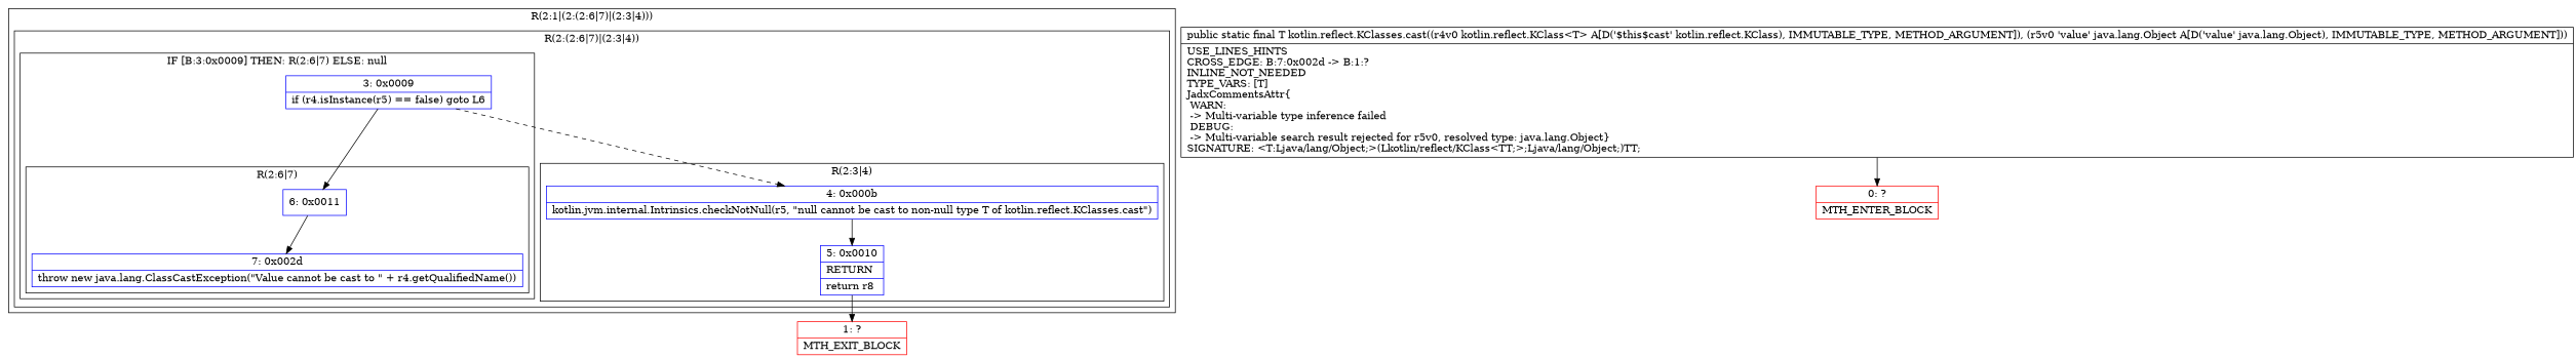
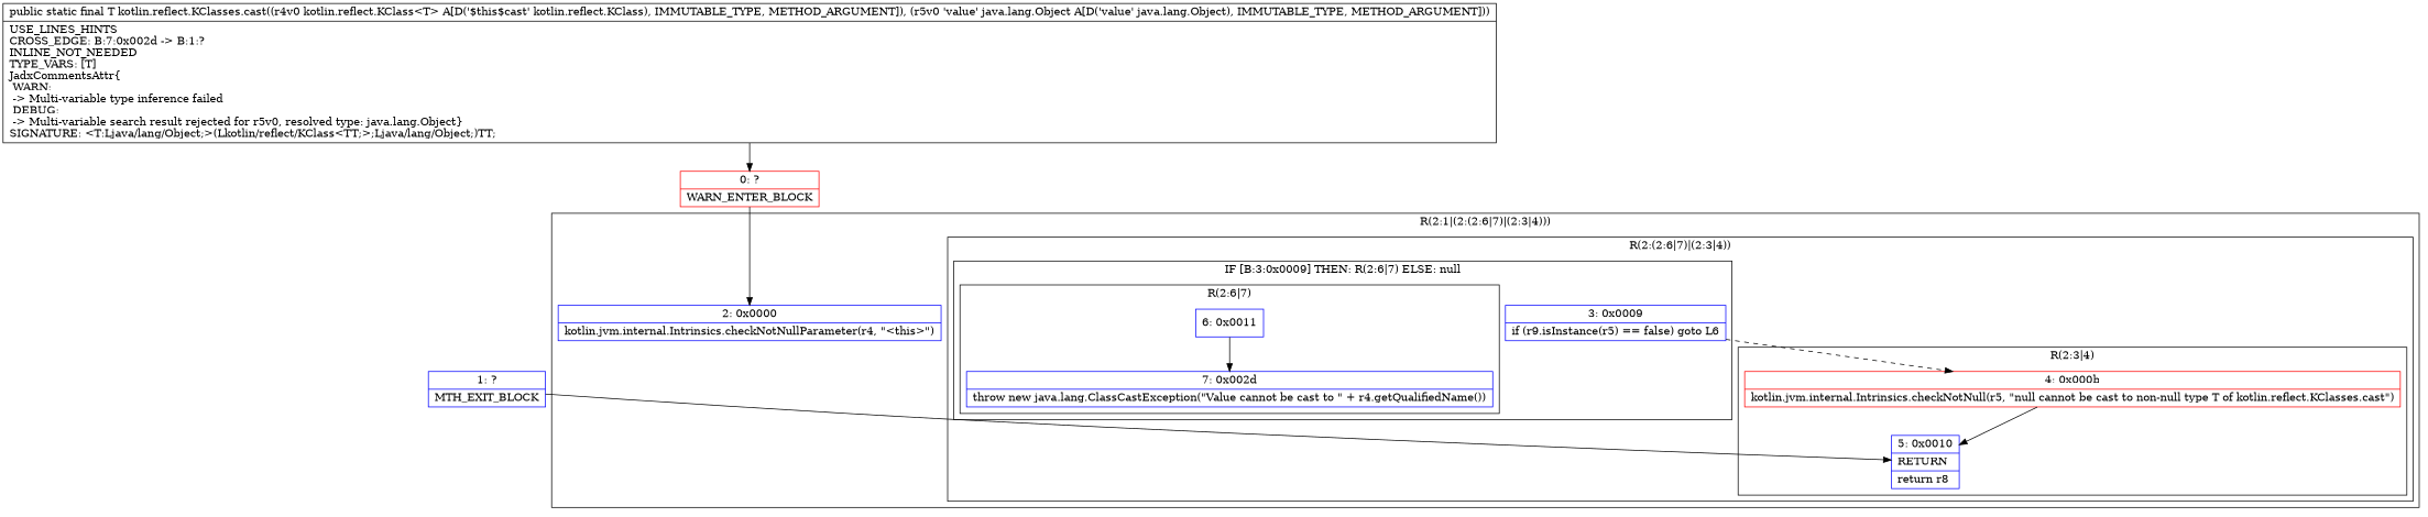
  digraph {
    fontname="DejaVu Serif"
    node [color=blue fontname="DejaVu Serif" shape=record]
    edge [fontname="DejaVu Serif"]
    n1 [label="{6\:\ 0x0011}"]
    n2 [label="{7\:\ 0x002d|throw new java.lang.ClassCastException(\"Value cannot be cast to \" + r4.getQualifiedName())\l}"]
-   n3 [label="{3\:\ 0x0009|if (r4.isInstance(r5) == false) goto L6\l}"]
-   n4 [label="{4\:\ 0x000b|kotlin.jvm.internal.Intrinsics.checkNotNull(r5, \"null cannot be cast to non\-null type T of kotlin.reflect.KClasses.cast\")\l}"]
+   n3 [label="{3\:\ 0x0009|if (r9.isInstance(r5) == false) goto L6\l}"]
+   n4 [color=red label="{4\:\ 0x000b|kotlin.jvm.internal.Intrinsics.checkNotNull(r5, \"null cannot be cast to non\-null type T of kotlin.reflect.KClasses.cast\")\l}"]
    n5 [label="{5\:\ 0x0010|RETURN\l|return r8\l}"]
-   n7 [color=red label="{1\:\ ?|MTH_EXIT_BLOCK\l}"]
-   n8 [color=red label="{0\:\ ?|MTH_ENTER_BLOCK\l}"]
+   n6 [label="{2\:\ 0x0000|kotlin.jvm.internal.Intrinsics.checkNotNullParameter(r4, \"\<this\>\")\l}"]
+   n7 [label="{1\:\ ?|MTH_EXIT_BLOCK\l}"]
+   n8 [color=red label="{0\:\ ?|WARN_ENTER_BLOCK\l}"]
    n9 [label="{public static final T kotlin.reflect.KClasses.cast((r4v0 kotlin.reflect.KClass\<T\> A[D('$this$cast' kotlin.reflect.KClass), IMMUTABLE_TYPE, METHOD_ARGUMENT]), (r5v0 'value' java.lang.Object A[D('value' java.lang.Object), IMMUTABLE_TYPE, METHOD_ARGUMENT]))  | USE_LINES_HINTS\lCROSS_EDGE: B:7:0x002d \-\> B:1:?\lINLINE_NOT_NEEDED\lTYPE_VARS: [T]\lJadxCommentsAttr\{\l WARN: \l \-\> Multi\-variable type inference failed\l DEBUG: \l \-\> Multi\-variable search result rejected for r5v0, resolved type: java.lang.Object\}\lSIGNATURE: \<T:Ljava\/lang\/Object;\>(Lkotlin\/reflect\/KClass\<TT;\>;Ljava\/lang\/Object;)TT;\l}" color=""]
    subgraph cluster_1 {
      label="R(2:1|(2:(2:6|7)|(2:3|4)))"
+     n6
      subgraph cluster_2 {
        label="R(2:(2:6|7)|(2:3|4))"
        subgraph cluster_3 {
          label="IF [B:3:0x0009] THEN: R(2:6|7) ELSE: null"
          n3
          subgraph cluster_4 {
            label="R(2:6|7)"
            n1
            n2
          }
        }
        subgraph cluster_5 {
          label="R(2:3|4)"
          n4
          n5
        }
      }
    }
    n1 -> n2
-   n3 -> n1
    n3 -> n4 [style=dashed]
    n4 -> n5
-   n5 -> n7
+   n7 -> n5
+   n8 -> n6
    n9 -> n8
  }
